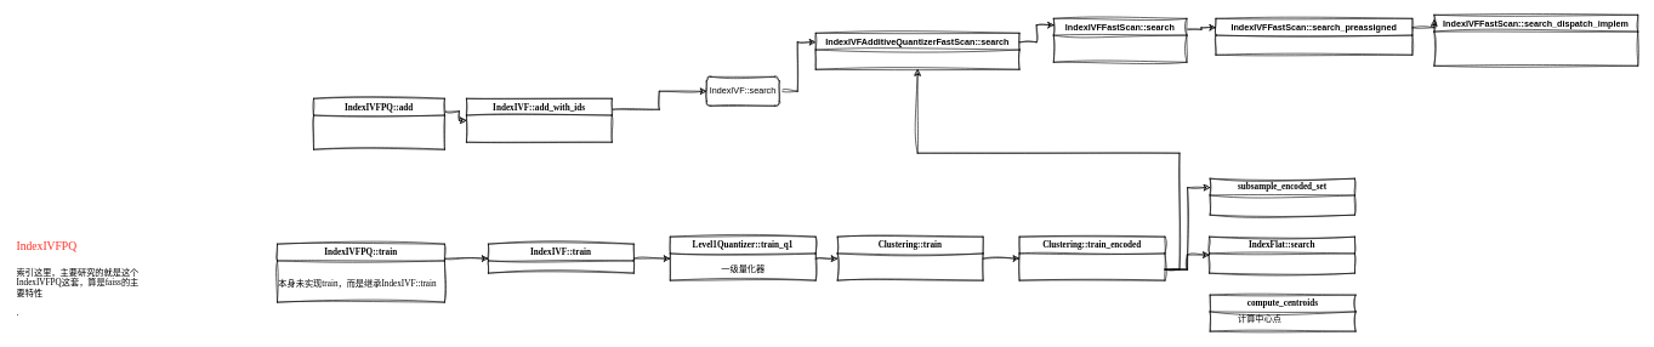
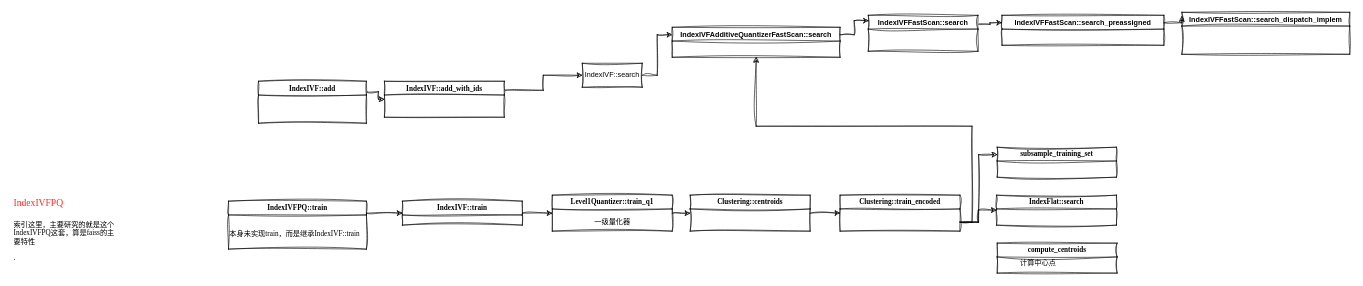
  <mxCell id="0" />
  <mxCell id="1" parent="0" />
  <mxCell id="2" style="edgeStyle=orthogonalEdgeStyle;rounded=0;orthogonalLoop=1;jettySize=auto;html=1;exitX=1;exitY=0.5;exitDx=0;exitDy=0;entryX=0;entryY=0.25;entryDx=0;entryDy=0;sketch=1;curveFitting=1;jiggle=2;" parent="1" source="3" target="4" edge="1"><mxGeometry relative="1" as="geometry" /></mxCell>
- <mxCell id="3" value="IndexIVF::search" style="whiteSpace=wrap;html=1;sketch=1;curveFitting=1;jiggle=2;rounded=1;" parent="1" vertex="1"><mxGeometry x="970" y="105" width="100" height="40" as="geometry" /></mxCell>
+ <mxCell id="3" value="IndexIVF::search" style="rounded=0;whiteSpace=wrap;html=1;sketch=1;curveFitting=1;jiggle=2;" parent="1" vertex="1"><mxGeometry x="970" y="105" width="100" height="40" as="geometry" /></mxCell>
  <mxCell id="4" value="IndexIVFAdditiveQuantizerFastScan::search" style="swimlane;whiteSpace=wrap;html=1;sketch=1;curveFitting=1;jiggle=2;" parent="1" vertex="1"><mxGeometry x="1120" y="45" width="280" height="50" as="geometry" /></mxCell>
  <mxCell id="5" style="edgeStyle=orthogonalEdgeStyle;rounded=0;orthogonalLoop=1;jettySize=auto;html=1;exitX=1;exitY=0.25;exitDx=0;exitDy=0;entryX=0;entryY=0.25;entryDx=0;entryDy=0;sketch=1;curveFitting=1;jiggle=2;" parent="1" source="6" target="8" edge="1"><mxGeometry relative="1" as="geometry" /></mxCell>
  <mxCell id="6" value="IndexIVFFastScan::search" style="swimlane;whiteSpace=wrap;html=1;sketch=1;curveFitting=1;jiggle=2;" parent="1" vertex="1"><mxGeometry x="1447" y="25" width="183" height="60" as="geometry" /></mxCell>
  <mxCell id="7" style="edgeStyle=orthogonalEdgeStyle;rounded=0;orthogonalLoop=1;jettySize=auto;html=1;exitX=1;exitY=0.25;exitDx=0;exitDy=0;entryX=0.004;entryY=0.15;entryDx=0;entryDy=0;entryPerimeter=0;sketch=1;curveFitting=1;jiggle=2;" parent="1" source="4" target="6" edge="1"><mxGeometry relative="1" as="geometry" /></mxCell>
  <mxCell id="8" value="IndexIVFFastScan::search_preassigned" style="swimlane;whiteSpace=wrap;html=1;sketch=1;curveFitting=1;jiggle=2;" parent="1" vertex="1"><mxGeometry x="1670" y="25" width="270" height="50" as="geometry" /></mxCell>
  <mxCell id="9" value="IndexIVFFastScan::search_dispatch_implem" style="swimlane;whiteSpace=wrap;html=1;sketch=1;curveFitting=1;jiggle=2;" parent="1" vertex="1"><mxGeometry x="1970" y="20" width="280" height="70" as="geometry" /></mxCell>
  <mxCell id="10" style="edgeStyle=orthogonalEdgeStyle;rounded=0;orthogonalLoop=1;jettySize=auto;html=1;exitX=1;exitY=0.25;exitDx=0;exitDy=0;entryX=0;entryY=0.095;entryDx=0;entryDy=0;entryPerimeter=0;sketch=1;curveFitting=1;jiggle=2;" parent="1" source="8" target="9" edge="1"><mxGeometry relative="1" as="geometry" /></mxCell>
  <mxCell id="11" style="edgeStyle=orthogonalEdgeStyle;rounded=0;sketch=1;hachureGap=4;jiggle=2;curveFitting=1;orthogonalLoop=1;jettySize=auto;html=1;exitX=1;exitY=0.25;exitDx=0;exitDy=0;fontFamily=Architects Daughter;fontSource=https%3A%2F%2Ffonts.googleapis.com%2Fcss%3Ffamily%3DArchitects%2BDaughter;" parent="1" source="12" target="14" edge="1"><mxGeometry relative="1" as="geometry" /></mxCell>
- <mxCell id="12" value="IndexIVFPQ::add" style="swimlane;whiteSpace=wrap;html=1;sketch=1;hachureGap=4;jiggle=2;curveFitting=1;fontFamily=Architects Daughter;fontSource=https%3A%2F%2Ffonts.googleapis.com%2Fcss%3Ffamily%3DArchitects%2BDaughter;" parent="1" vertex="1"><mxGeometry x="430" y="135" width="180" height="70" as="geometry" /></mxCell>
+ <mxCell id="12" value="IndexIVF::add" style="swimlane;whiteSpace=wrap;html=1;sketch=1;hachureGap=4;jiggle=2;curveFitting=1;fontFamily=Architects Daughter;fontSource=https%3A%2F%2Ffonts.googleapis.com%2Fcss%3Ffamily%3DArchitects%2BDaughter;" parent="1" vertex="1"><mxGeometry x="430" y="135" width="180" height="70" as="geometry" /></mxCell>
  <mxCell id="13" style="edgeStyle=orthogonalEdgeStyle;rounded=0;sketch=1;hachureGap=4;jiggle=2;curveFitting=1;orthogonalLoop=1;jettySize=auto;html=1;exitX=1;exitY=0.25;exitDx=0;exitDy=0;fontFamily=Architects Daughter;fontSource=https%3A%2F%2Ffonts.googleapis.com%2Fcss%3Ffamily%3DArchitects%2BDaughter;" parent="1" source="14" target="3" edge="1"><mxGeometry relative="1" as="geometry" /></mxCell>
  <mxCell id="14" value="IndexIVF::add_with_ids" style="swimlane;whiteSpace=wrap;html=1;sketch=1;hachureGap=4;jiggle=2;curveFitting=1;fontFamily=Architects Daughter;fontSource=https%3A%2F%2Ffonts.googleapis.com%2Fcss%3Ffamily%3DArchitects%2BDaughter;" parent="1" vertex="1"><mxGeometry x="640" y="135" width="200" height="60" as="geometry" /></mxCell>
  <mxCell id="15" style="edgeStyle=orthogonalEdgeStyle;rounded=0;sketch=1;hachureGap=4;jiggle=2;curveFitting=1;orthogonalLoop=1;jettySize=auto;html=1;exitX=1;exitY=0.25;exitDx=0;exitDy=0;entryX=0;entryY=0.5;entryDx=0;entryDy=0;fontFamily=Architects Daughter;fontSource=https%3A%2F%2Ffonts.googleapis.com%2Fcss%3Ffamily%3DArchitects%2BDaughter;" parent="1" source="16" target="19" edge="1"><mxGeometry relative="1" as="geometry" /></mxCell>
  <mxCell id="16" value="IndexIVFPQ::train" style="swimlane;whiteSpace=wrap;html=1;sketch=1;hachureGap=4;jiggle=2;curveFitting=1;fontFamily=Architects Daughter;fontSource=https%3A%2F%2Ffonts.googleapis.com%2Fcss%3Ffamily%3DArchitects%2BDaughter;" parent="1" vertex="1"><mxGeometry x="380" y="335" width="230" height="80" as="geometry" /></mxCell>
  <mxCell id="17" value="本身未实现train，而是继承IndexIVF::train" style="text;html=1;align=center;verticalAlign=middle;resizable=0;points=[];autosize=1;strokeColor=none;fillColor=none;fontFamily=Architects Daughter;fontSource=https%3A%2F%2Ffonts.googleapis.com%2Fcss%3Ffamily%3DArchitects%2BDaughter;" parent="16" vertex="1"><mxGeometry x="-10" y="40" width="240" height="30" as="geometry" /></mxCell>
  <mxCell id="18" style="edgeStyle=orthogonalEdgeStyle;rounded=0;sketch=1;hachureGap=4;jiggle=2;curveFitting=1;orthogonalLoop=1;jettySize=auto;html=1;exitX=1;exitY=0.5;exitDx=0;exitDy=0;entryX=0;entryY=0.5;entryDx=0;entryDy=0;fontFamily=Architects Daughter;fontSource=https%3A%2F%2Ffonts.googleapis.com%2Fcss%3Ffamily%3DArchitects%2BDaughter;" parent="1" source="19" target="21" edge="1"><mxGeometry relative="1" as="geometry" /></mxCell>
  <mxCell id="19" value="IndexIVF::train" style="swimlane;whiteSpace=wrap;html=1;sketch=1;hachureGap=4;jiggle=2;curveFitting=1;fontFamily=Architects Daughter;fontSource=https%3A%2F%2Ffonts.googleapis.com%2Fcss%3Ffamily%3DArchitects%2BDaughter;" parent="1" vertex="1"><mxGeometry x="670" y="335" width="200" height="40" as="geometry" /></mxCell>
  <mxCell id="20" style="edgeStyle=orthogonalEdgeStyle;rounded=0;sketch=1;hachureGap=4;jiggle=2;curveFitting=1;orthogonalLoop=1;jettySize=auto;html=1;exitX=1;exitY=0.5;exitDx=0;exitDy=0;entryX=0;entryY=0.5;entryDx=0;entryDy=0;fontFamily=Architects Daughter;fontSource=https%3A%2F%2Ffonts.googleapis.com%2Fcss%3Ffamily%3DArchitects%2BDaughter;" parent="1" source="21" target="24" edge="1"><mxGeometry relative="1" as="geometry" /></mxCell>
  <mxCell id="21" value="Level1Quantizer::train_q1" style="swimlane;whiteSpace=wrap;html=1;sketch=1;hachureGap=4;jiggle=2;curveFitting=1;fontFamily=Architects Daughter;fontSource=https%3A%2F%2Ffonts.googleapis.com%2Fcss%3Ffamily%3DArchitects%2BDaughter;" parent="1" vertex="1"><mxGeometry x="920" y="325" width="200" height="60" as="geometry" /></mxCell>
  <mxCell id="22" value="一级量化器" style="text;html=1;align=center;verticalAlign=middle;resizable=0;points=[];autosize=1;strokeColor=none;fillColor=none;fontFamily=Architects Daughter;fontSource=https%3A%2F%2Ffonts.googleapis.com%2Fcss%3Ffamily%3DArchitects%2BDaughter;" parent="21" vertex="1"><mxGeometry x="60" y="30" width="80" height="30" as="geometry" /></mxCell>
  <mxCell id="23" style="edgeStyle=orthogonalEdgeStyle;rounded=0;sketch=1;hachureGap=4;jiggle=2;curveFitting=1;orthogonalLoop=1;jettySize=auto;html=1;exitX=1;exitY=0.5;exitDx=0;exitDy=0;entryX=0;entryY=0.5;entryDx=0;entryDy=0;fontFamily=Architects Daughter;fontSource=https%3A%2F%2Ffonts.googleapis.com%2Fcss%3Ffamily%3DArchitects%2BDaughter;" parent="1" source="24" target="28" edge="1"><mxGeometry relative="1" as="geometry" /></mxCell>
- <mxCell id="24" value="Clustering::train" style="swimlane;whiteSpace=wrap;html=1;sketch=1;hachureGap=4;jiggle=2;curveFitting=1;fontFamily=Architects Daughter;fontSource=https%3A%2F%2Ffonts.googleapis.com%2Fcss%3Ffamily%3DArchitects%2BDaughter;" parent="1" vertex="1"><mxGeometry x="1150" y="325" width="200" height="60" as="geometry" /></mxCell>
+ <mxCell id="24" value="Clustering::centroids" style="swimlane;whiteSpace=wrap;html=1;sketch=1;hachureGap=4;jiggle=2;curveFitting=1;fontFamily=Architects Daughter;fontSource=https%3A%2F%2Ffonts.googleapis.com%2Fcss%3Ffamily%3DArchitects%2BDaughter;" parent="1" vertex="1"><mxGeometry x="1150" y="325" width="200" height="60" as="geometry" /></mxCell>
  <mxCell id="25" style="edgeStyle=orthogonalEdgeStyle;rounded=0;sketch=1;hachureGap=4;jiggle=2;curveFitting=1;orthogonalLoop=1;jettySize=auto;html=1;exitX=1;exitY=0.75;exitDx=0;exitDy=0;entryX=0;entryY=0.25;entryDx=0;entryDy=0;fontFamily=Architects Daughter;fontSource=https%3A%2F%2Ffonts.googleapis.com%2Fcss%3Ffamily%3DArchitects%2BDaughter;" parent="1" source="28" target="29" edge="1"><mxGeometry relative="1" as="geometry" /></mxCell>
  <mxCell id="26" style="edgeStyle=orthogonalEdgeStyle;rounded=0;sketch=1;hachureGap=4;jiggle=2;curveFitting=1;orthogonalLoop=1;jettySize=auto;html=1;exitX=1;exitY=0.75;exitDx=0;exitDy=0;entryX=0;entryY=0.5;entryDx=0;entryDy=0;fontFamily=Architects Daughter;fontSource=https%3A%2F%2Ffonts.googleapis.com%2Fcss%3Ffamily%3DArchitects%2BDaughter;" parent="1" source="28" target="30" edge="1"><mxGeometry relative="1" as="geometry" /></mxCell>
  <mxCell id="27" style="edgeStyle=orthogonalEdgeStyle;rounded=0;sketch=1;hachureGap=4;jiggle=2;curveFitting=1;orthogonalLoop=1;jettySize=auto;html=1;exitX=1;exitY=0.75;exitDx=0;exitDy=0;fontFamily=Architects Daughter;fontSource=https%3A%2F%2Ffonts.googleapis.com%2Fcss%3Ffamily%3DArchitects%2BDaughter;" parent="1" source="28" target="4" edge="1"><mxGeometry relative="1" as="geometry" /></mxCell>
  <mxCell id="28" value="Clustering::train_encoded" style="swimlane;whiteSpace=wrap;html=1;sketch=1;hachureGap=4;jiggle=2;curveFitting=1;fontFamily=Architects Daughter;fontSource=https%3A%2F%2Ffonts.googleapis.com%2Fcss%3Ffamily%3DArchitects%2BDaughter;" parent="1" vertex="1"><mxGeometry x="1400" y="325" width="200" height="60" as="geometry" /></mxCell>
- <mxCell id="29" value="subsample_encoded_set" style="swimlane;whiteSpace=wrap;html=1;sketch=1;hachureGap=4;jiggle=2;curveFitting=1;fontFamily=Architects Daughter;fontSource=https%3A%2F%2Ffonts.googleapis.com%2Fcss%3Ffamily%3DArchitects%2BDaughter;" parent="1" vertex="1"><mxGeometry x="1662" y="245" width="199" height="50" as="geometry" /></mxCell>
+ <mxCell id="29" value="subsample_training_set" style="swimlane;whiteSpace=wrap;html=1;sketch=1;hachureGap=4;jiggle=2;curveFitting=1;fontFamily=Architects Daughter;fontSource=https%3A%2F%2Ffonts.googleapis.com%2Fcss%3Ffamily%3DArchitects%2BDaughter;" parent="1" vertex="1"><mxGeometry x="1662" y="245" width="199" height="50" as="geometry" /></mxCell>
  <mxCell id="30" value="IndexFlat::search" style="swimlane;whiteSpace=wrap;html=1;sketch=1;hachureGap=4;jiggle=2;curveFitting=1;fontFamily=Architects Daughter;fontSource=https%3A%2F%2Ffonts.googleapis.com%2Fcss%3Ffamily%3DArchitects%2BDaughter;" parent="1" vertex="1"><mxGeometry x="1661" y="325" width="200" height="50" as="geometry" /></mxCell>
  <mxCell id="31" value="compute_centroids" style="swimlane;whiteSpace=wrap;html=1;sketch=1;hachureGap=4;jiggle=2;curveFitting=1;fontFamily=Architects Daughter;fontSource=https%3A%2F%2Ffonts.googleapis.com%2Fcss%3Ffamily%3DArchitects%2BDaughter;" parent="1" vertex="1"><mxGeometry x="1662" y="405" width="200" height="50" as="geometry" /></mxCell>
  <mxCell id="32" value="计算中心点" style="text;html=1;align=center;verticalAlign=middle;resizable=0;points=[];autosize=1;strokeColor=none;fillColor=none;fontFamily=Architects Daughter;fontSource=https%3A%2F%2Ffonts.googleapis.com%2Fcss%3Ffamily%3DArchitects%2BDaughter;" vertex="1" parent="1"><mxGeometry x="1690" y="423" width="80" height="30" as="geometry" /></mxCell>
  <mxCell id="33" value="&lt;h1 style=&quot;margin-top: 0px;&quot;&gt;&lt;span style=&quot;color: rgb(254, 44, 36); font-size: 16px; font-weight: 400; background-color: rgb(255, 255, 255);&quot;&gt;&lt;font face=&quot;Comic Sans MS&quot;&gt;IndexIVFPQ&lt;/font&gt;&lt;/span&gt;&lt;/h1&gt;&lt;p&gt;索引这里，主要研究的就是这个IndexIVFPQ这套，算是faiss的主要特性&lt;/p&gt;&lt;p&gt;.&lt;/p&gt;" style="text;html=1;whiteSpace=wrap;overflow=hidden;rounded=0;fontFamily=Architects Daughter;fontSource=https%3A%2F%2Ffonts.googleapis.com%2Fcss%3Ffamily%3DArchitects%2BDaughter;" vertex="1" parent="1"><mxGeometry x="20" y="315" width="180" height="120" as="geometry" /></mxCell>
